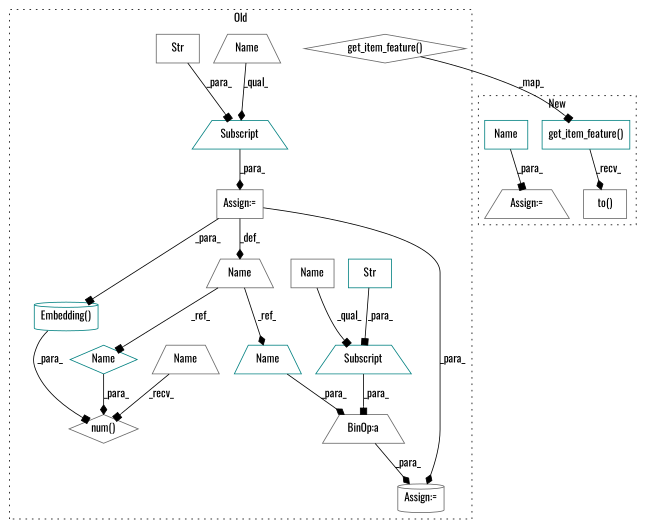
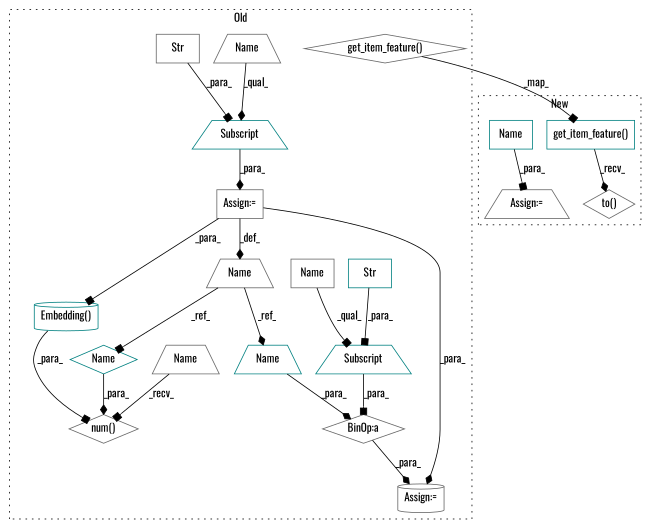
  digraph {
    fontname=Oswald
    node [a=87 color=gray40 fontname=Oswald l=3 shape=trapezium]
    edge [arrowhead=box fontname=Oswald]
    n1 [a=75 l=26 label="get_item_feature()" s=2128 shape=diamond]
    n2 [a=75 l="12,1" label="num()" s="2071,2101" shape=diamond]
    n3 [a=75 color=teal l="13,16" label="Embedding()" s="2334,2386" shape=cylinder]
    n4 [l=18 label=Name s=1730]
-   n5 [a=82 label="BinOp:a" s=1821]
+   n5 [a=82 label="BinOp:a" s=1821 shape=diamond]
    n6 [a=63 color=teal l="21,0" label=Subscript s="1824,0"]
    n7 [a=63 color=teal l="23,0" label=Subscript s="1751,0"]
    n8 [a=66 color=teal l=13 label=Str s=1831 shape=box]
    n9 [a=66 l=15 label=Str s=1758 shape=box]
    n10 [a=68 label="Assign:=" s=1800 shape=cylinder]
    n11 [a=68 label="Assign:=" s=1748 shape=box]
    n12 [l=6 label=Name s=1824 shape=box]
    n13 [l=6 label=Name s=1751]
    n14 [color=teal l=18 label=Name s=2083 shape=diamond]
    n15 [color=teal l=18 label=Name s=1803]
    n16 [l=7 label=Name s=2071]
    n17 [a=75 color=teal l=26 label="get_item_feature()" s=2165 shape=box]
    n18 [a=68 label="Assign:=" s=2090]
-   n19 [a=75 l="30,1" label="to()" s="2165,2206" shape=box]
+   n19 [a=75 l="30,1" label="to()" s="2165,2206" shape=diamond]
    n20 [color=teal l=7 label=Name s=2093 shape=box]
    subgraph cluster_1 {
      label=Old
      style=dotted
      n1
      n2
      n3
      n4
      n5
      n6
      n7
      n8
      n9
      n10
      n11
      n12
      n13
      n14
      n15
      n16
    }
    subgraph cluster_2 {
      label=New
      style=dotted
      n17
      n18
      n19
      n20
    }
    n1 -> n17 [label=_map_]
    n3 -> n2 [label=_para_]
    n4 -> n14 [label=_ref_]
    n4 -> n15 [arrowhead=diamond label=_ref_]
    n5 -> n10 [arrowhead=diamond label=_para_]
    n6 -> n5 [label=_para_]
    n7 -> n11 [arrowhead=diamond label=_para_]
    n8 -> n6 [label=_para_]
    n9 -> n7 [label=_para_]
    n11 -> n3 [label=_para_]
    n11 -> n4 [arrowhead=diamond label=_def_]
    n11 -> n10 [arrowhead=diamond label=_para_]
    n12 -> n6 [label=_qual_]
    n13 -> n7 [arrowhead=diamond label=_qual_]
    n14 -> n2 [arrowhead=diamond label=_para_]
    n15 -> n5 [arrowhead=diamond label=_para_]
    n16 -> n2 [label=_recv_]
    n17 -> n19 [arrowhead=diamond label=_recv_]
    n20 -> n18 [label=_para_]
  }
